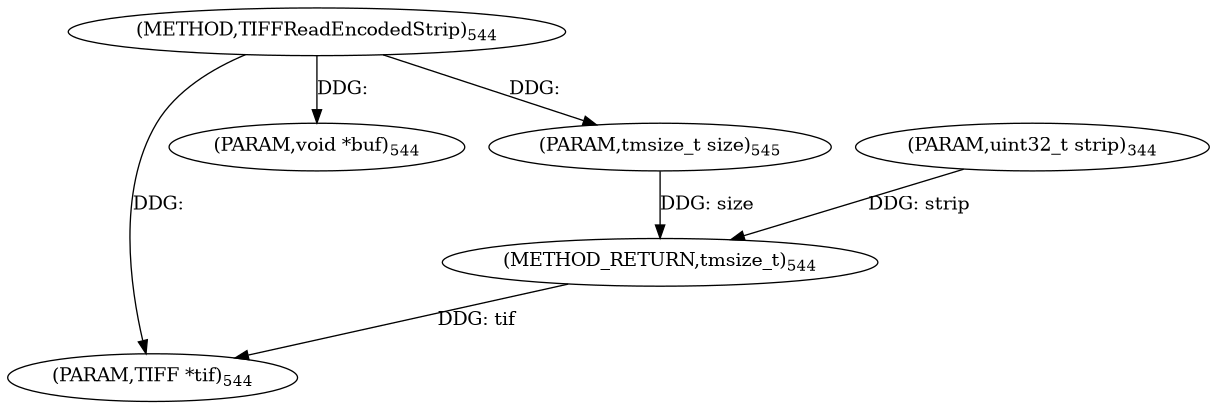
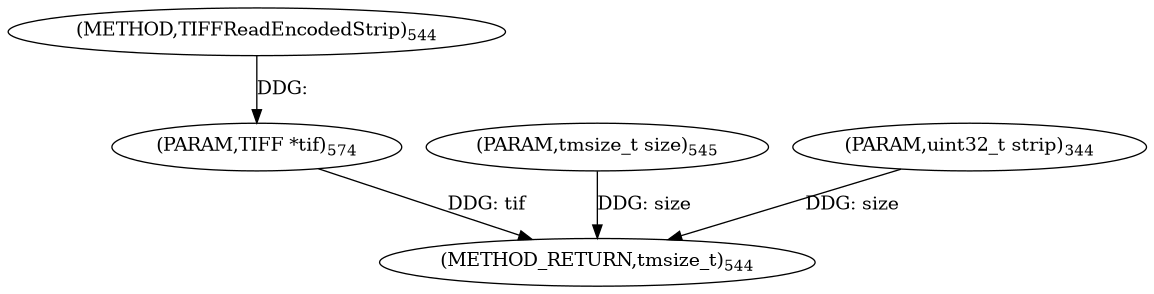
  digraph {
    fontname="DejaVu Serif"
    node [fontname="DejaVu Serif"]
    edge [fontname="DejaVu Serif"]
    n1 [label=<(METHOD,TIFFReadEncodedStrip)<SUB>544</SUB>>]
-   n2 [label=<(PARAM,TIFF *tif)<SUB>544</SUB>>]
-   n3 [label=<(PARAM,void *buf)<SUB>544</SUB>>]
+   n2 [label=<(PARAM,TIFF *tif)<SUB>574</SUB>>]
    n4 [label=<(PARAM,tmsize_t size)<SUB>545</SUB>>]
    n5 [label=<(METHOD_RETURN,tmsize_t)<SUB>544</SUB>>]
    n6 [label=<(PARAM,uint32_t strip)<SUB>344</SUB>>]
    n1 -> n2 [label="DDG: "]
-   n1 -> n3 [label="DDG: "]
-   n1 -> n4 [label="DDG: "]
-   n5 -> n2 [label="DDG: tif"]
+   n2 -> n5 [label="DDG: tif"]
    n4 -> n5 [label="DDG: size"]
-   n6 -> n5 [label="DDG: strip"]
+   n6 -> n5 [label="DDG: size"]
  }
